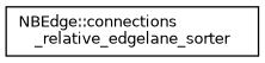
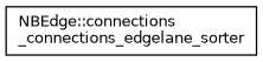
  digraph {
    rankdir=LR
-   n1 [color=black fillcolor=white fontname=Helvetica fontsize=10 height=0.2 label="NBEdge::connections\l_relative_edgelane_sorter" shape=record style=filled width=0.4]
+   n1 [color=black fillcolor=white fontname=Helvetica fontsize=10 height=0.2 label="NBEdge::connections\l_connections_edgelane_sorter" shape=record style=filled width=0.4]
  }
